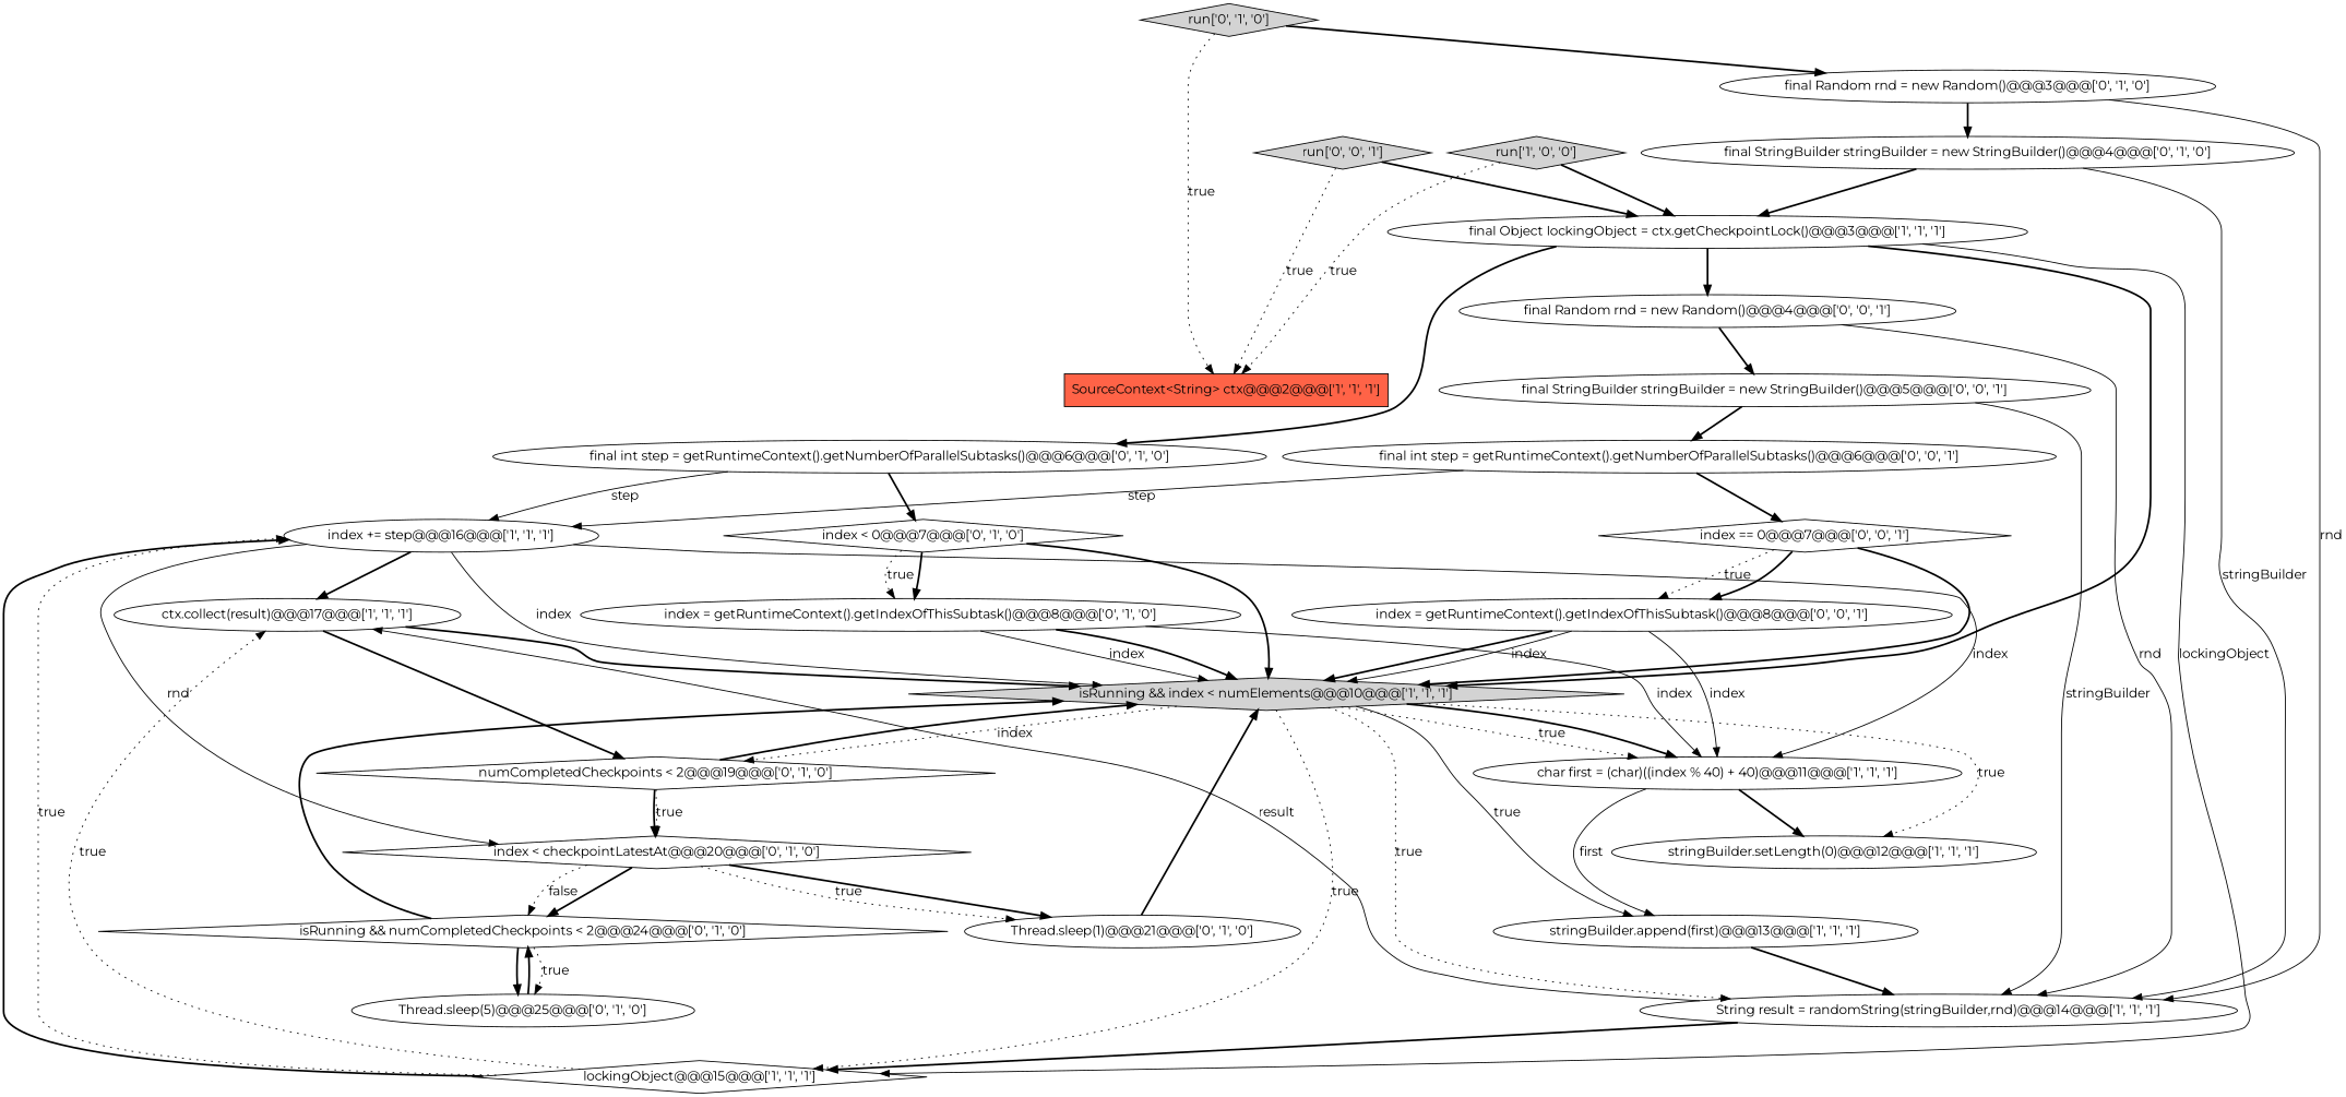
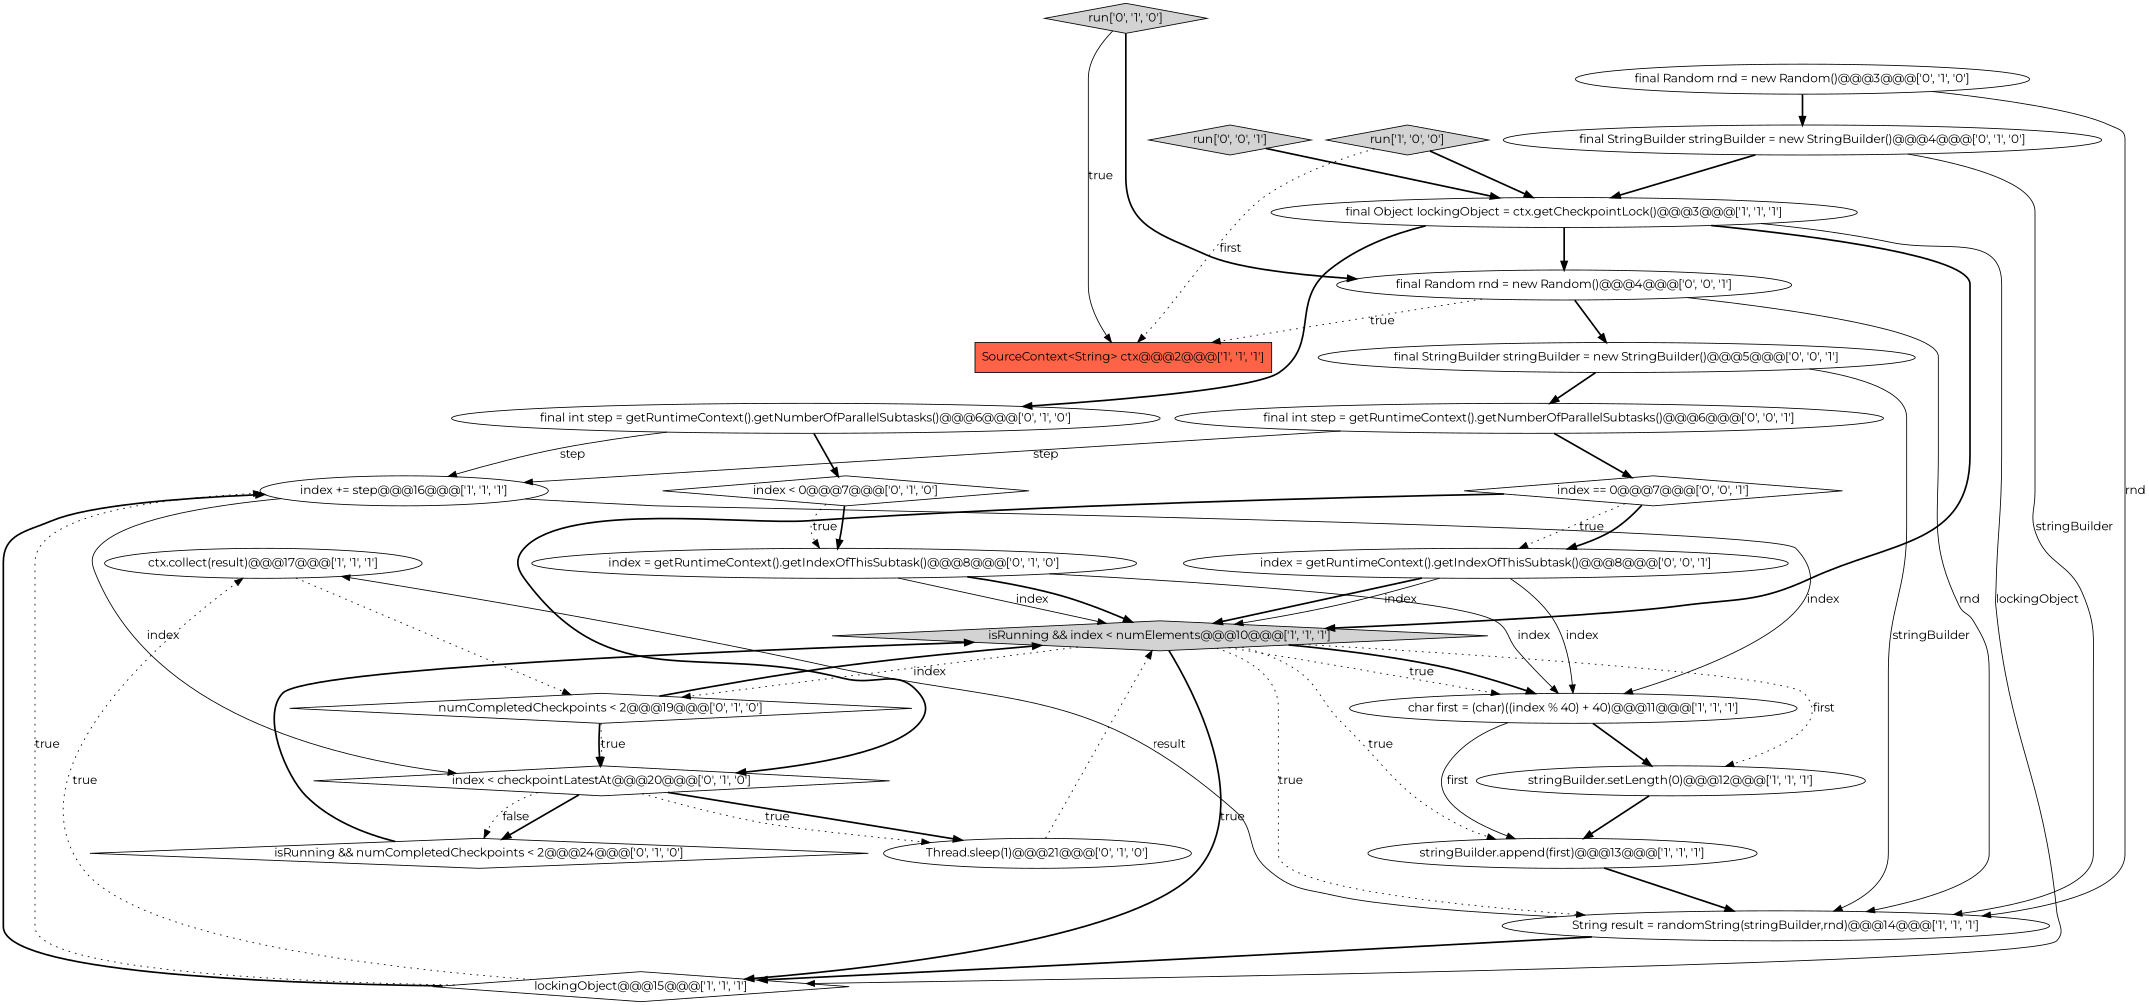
  digraph {
    fontname=Montserrat
    node [fillcolor=white fontname=Montserrat shape=ellipse style=filled]
    edge [fontname=Montserrat style=bold]
    n1 [label="index += step@@@16@@@['1', '1', '1']"]
    n2 [label="ctx.collect(result)@@@17@@@['1', '1', '1']"]
    n3 [label="char first = (char)((index % 40) + 40)@@@11@@@['1', '1', '1']"]
    n4 [label="index < checkpointLatestAt@@@20@@@['0', '1', '0']" shape=diamond]
    n5 [fillcolor=lightgray label="isRunning && index < numElements@@@10@@@['1', '1', '1']" shape=diamond]
    n6 [label="numCompletedCheckpoints < 2@@@19@@@['0', '1', '0']" shape=diamond]
    n7 [label="stringBuilder.append(first)@@@13@@@['1', '1', '1']"]
    n8 [label="stringBuilder.setLength(0)@@@12@@@['1', '1', '1']"]
    n9 [label="isRunning && numCompletedCheckpoints < 2@@@24@@@['0', '1', '0']" shape=diamond]
    n10 [label="Thread.sleep(1)@@@21@@@['0', '1', '0']"]
    n11 [label="String result = randomString(stringBuilder,rnd)@@@14@@@['1', '1', '1']"]
    n12 [label="lockingObject@@@15@@@['1', '1', '1']" shape=diamond]
    n13 [label="index < 0@@@7@@@['0', '1', '0']" shape=diamond]
    n14 [label="index = getRuntimeContext().getIndexOfThisSubtask()@@@8@@@['0', '1', '0']"]
    n15 [label="final int step = getRuntimeContext().getNumberOfParallelSubtasks()@@@6@@@['0', '1', '0']"]
    n16 [fillcolor=tomato label="SourceContext<String> ctx@@@2@@@['1', '1', '1']" shape=box]
    n17 [label="final StringBuilder stringBuilder = new StringBuilder()@@@5@@@['0', '0', '1']"]
    n18 [label="final int step = getRuntimeContext().getNumberOfParallelSubtasks()@@@6@@@['0', '0', '1']"]
    n19 [label="index == 0@@@7@@@['0', '0', '1']" shape=diamond]
    n20 [label="final Random rnd = new Random()@@@4@@@['0', '0', '1']"]
    n21 [label="final StringBuilder stringBuilder = new StringBuilder()@@@4@@@['0', '1', '0']"]
    n22 [label="final Object lockingObject = ctx.getCheckpointLock()@@@3@@@['1', '1', '1']"]
    n23 [fillcolor=lightgray label="run['0', '0', '1']" shape=diamond]
-   n24 [label="Thread.sleep(5)@@@25@@@['0', '1', '0']"]
    n25 [label="final Random rnd = new Random()@@@3@@@['0', '1', '0']"]
    n26 [label="index = getRuntimeContext().getIndexOfThisSubtask()@@@8@@@['0', '0', '1']"]
    n27 [fillcolor=lightgray label="run['0', '1', '0']" shape=diamond]
    n28 [fillcolor=lightgray label="run['1', '0', '0']" shape=diamond]
-   n1 -> n2
    n1 -> n3 [label=index style=solid]
-   n1 -> n4 [label=rnd style=solid]
-   n1 -> n5 [label=index style=solid]
-   n2 -> n5
-   n2 -> n6
+   n1 -> n4 [label=index style=solid]
+   n2 -> n6 [style=dotted]
    n3 -> n7 [label=first style=solid]
    n3 -> n8
    n4 -> n9
    n4 -> n9 [label=false style=dotted]
    n4 -> n10
    n4 -> n10 [label=true style=dotted]
    n5 -> n3 [label=true style=dotted]
    n5 -> n3
    n5 -> n6 [label=index style=dotted]
-   n5 -> n7 [label=true style=solid]
-   n5 -> n8 [label=true style=dotted]
+   n5 -> n7 [label=true style=dotted]
+   n5 -> n8 [label=first style=dotted]
    n5 -> n11 [label=true style=dotted]
-   n5 -> n12 [label=true style=dotted]
+   n5 -> n12 [label=true]
    n6 -> n4 [label=true style=dotted]
    n6 -> n4
    n6 -> n5
    n7 -> n11
+   n8 -> n7
    n9 -> n5
-   n9 -> n24 [label=true style=dotted]
-   n9 -> n24
-   n10 -> n5
+   n10 -> n5 [style=dotted]
    n11 -> n2 [label=result style=solid]
    n11 -> n12
    n12 -> n1 [label=true style=dotted]
    n12 -> n1
    n12 -> n2 [label=true style=dotted]
-   n13 -> n5
    n13 -> n14
    n13 -> n14 [label=true style=dotted]
    n14 -> n3 [label=index style=solid]
    n14 -> n5 [label=index style=solid]
    n14 -> n5
    n15 -> n1 [label=step style=solid]
    n15 -> n13
    n17 -> n11 [label=stringBuilder style=solid]
    n17 -> n18
    n18 -> n1 [label=step style=solid]
    n18 -> n19
-   n19 -> n5
+   n19 -> n4
    n19 -> n26 [label=true style=dotted]
    n19 -> n26
    n20 -> n11 [label=rnd style=solid]
    n20 -> n17
    n21 -> n11 [label=stringBuilder style=solid]
    n21 -> n22
    n22 -> n5
    n22 -> n12 [label=lockingObject style=solid]
    n22 -> n15
    n22 -> n20
-   n23 -> n16 [label=true style=dotted]
+   n20 -> n16 [label=true style=dotted]
    n23 -> n22
-   n24 -> n9
    n25 -> n11 [label=rnd style=solid]
    n25 -> n21
    n26 -> n3 [label=index style=solid]
    n26 -> n5
    n26 -> n5 [label=index style=solid]
-   n27 -> n16 [label=true style=dotted]
-   n27 -> n25
-   n28 -> n16 [label=true style=dotted]
+   n27 -> n16 [label=true style=solid]
+   n27 -> n20
+   n28 -> n16 [label=first style=dotted]
    n28 -> n22
  }
